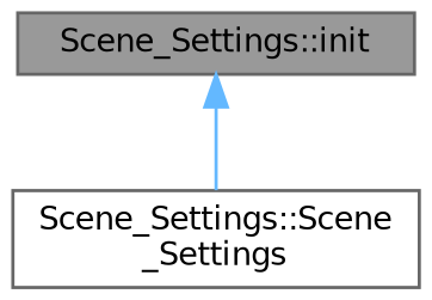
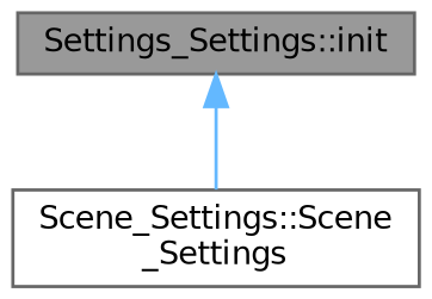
  digraph {
    rankdir=TB
    node [fontname=Helvetica fontsize=10 shape=box style=filled]
-   n1 [color=gray40 fillcolor=grey60 fontcolor=black height=0.2 label="Scene_Settings::init" width=0.4]
+   n1 [color=gray40 fillcolor=grey60 fontcolor=black height=0.2 label="Settings_Settings::init" width=0.4]
    n2 [color=grey40 fillcolor=white height=0.2 label="Scene_Settings::Scene\l_Settings" width=0.4]
    n1 -> n2 [color=steelblue1 dir=back fontname=Helvetica fontsize=10 labelfontname=Helvetica labelfontsize=10 style=solid]
  }
